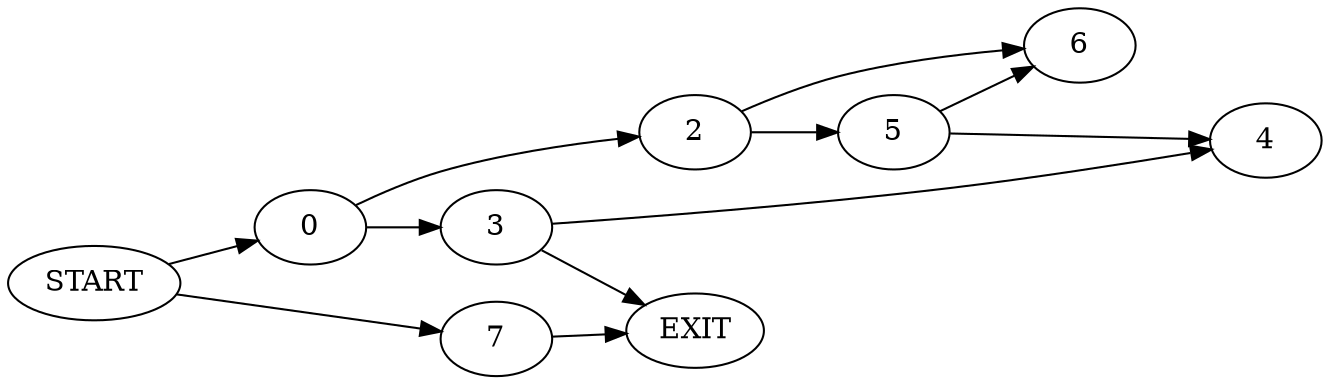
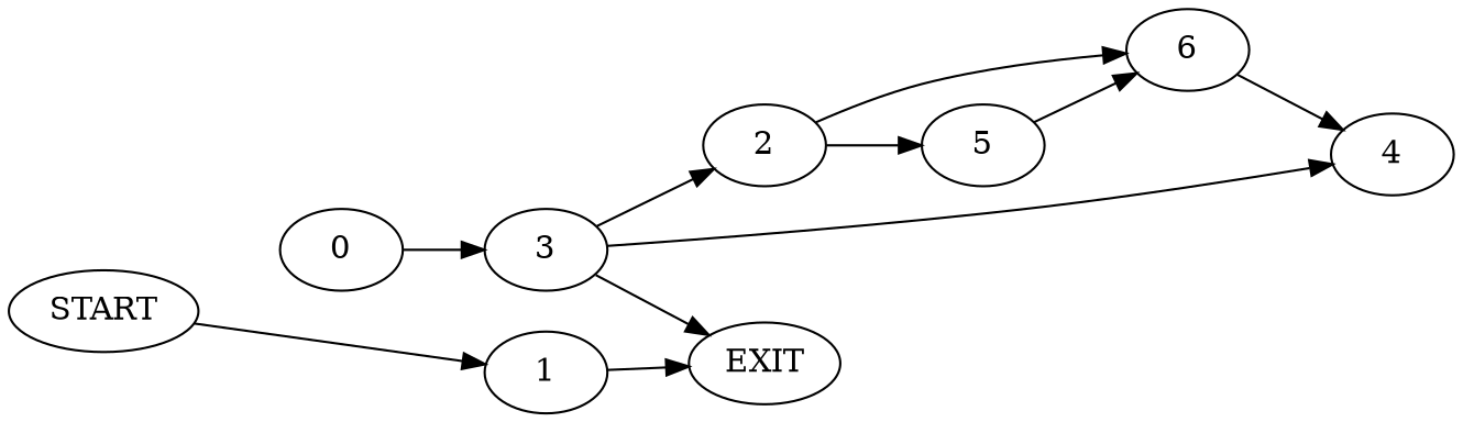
  digraph {
    rankdir=LR
    n1 [label=START]
    n2 [label=0]
-   7
+   7 [label=1]
    2
    3
    n6 [label=EXIT]
    5
    6
    4
-   n1 -> n2
    n1 -> 7
-   n2 -> 2
+   3 -> 2
    n2 -> 3
    7 -> n6
    2 -> 5
    2 -> 6
    3 -> n6
    3 -> 4
    5 -> 6
-   5 -> 4
+   6 -> 4
  }
